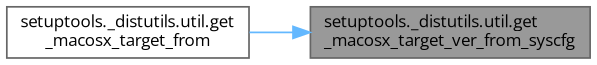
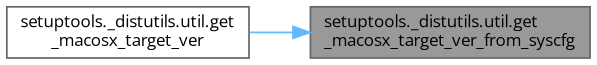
  digraph {
    rankdir=RL
    fontname="Open Sans"
    node [fontname="Open Sans" fontsize=10 shape=box style=filled]
    n1 [color=gray40 fillcolor=grey60 fontcolor=black height=0.2 label="setuptools._distutils.util.get\l_macosx_target_ver_from_syscfg" width=0.4]
-   n2 [color=grey40 fillcolor=white height=0.2 label="setuptools._distutils.util.get\l_macosx_target_from" width=0.4]
+   n2 [color=grey40 fillcolor=white height=0.2 label="setuptools._distutils.util.get\l_macosx_target_ver" width=0.4]
    n1 -> n2 [color=steelblue1 dir=back fontname="Open Sans" fontsize=10 labelfontname=Helvetica labelfontsize=10 style=solid]
  }
